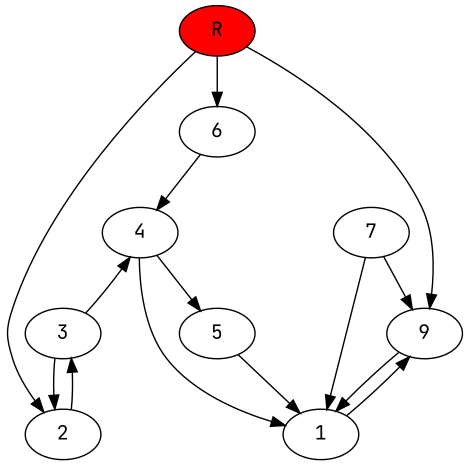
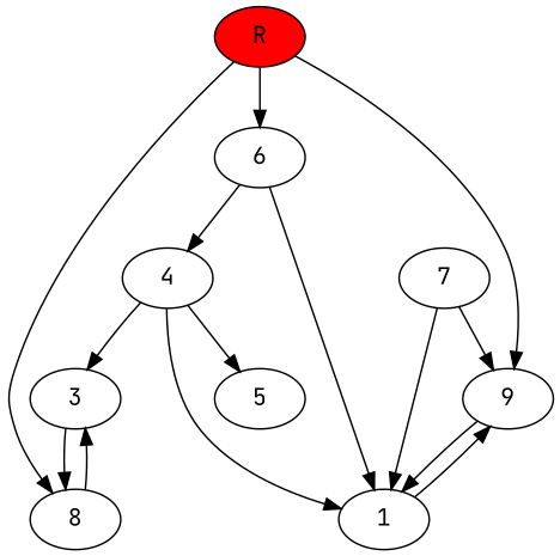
  digraph {
    fontname="JetBrains Mono"
    node [fontname="JetBrains Mono"]
    edge [fontname="JetBrains Mono"]
    n1 [label=9]
    1
    3
-   8 [label=2]
+   8
    4
    5
    6
    7
    R [fillcolor="#ff0000" style=filled]
    n1 -> 1
    1 -> n1
    3 -> 8
    8 -> 3
    4 -> 1
-   3 -> 4
+   4 -> 3
    4 -> 5
-   5 -> 1
+   6 -> 1
    6 -> 4
    7 -> n1
    7 -> 1
    R -> n1
    R -> 8
    R -> 6
  }
